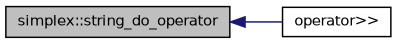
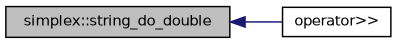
  digraph {
    rankdir=LR
    node [color=black fontname=Helvetica fontsize=10 shape=record style=filled]
-   n1 [fillcolor=grey75 fontcolor=black height=0.2 label="simplex::string_do_operator" width=0.4]
+   n1 [fillcolor=grey75 fontcolor=black height=0.2 label="simplex::string_do_double" width=0.4]
    n2 [fillcolor=white height=0.2 label="operator\>\>" width=0.4]
    n1 -> n2 [color=midnightblue dir=back fontname=Helvetica fontsize=10 labelfontname=Helvetica labelfontsize=10 style=solid]
  }
